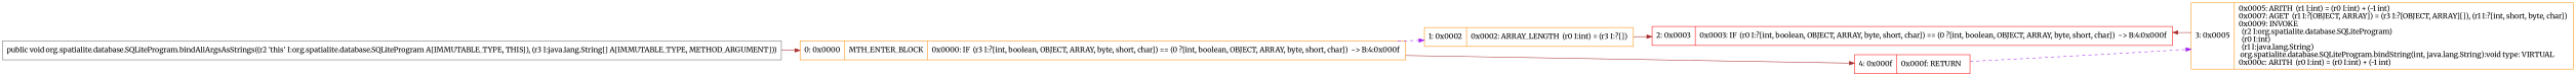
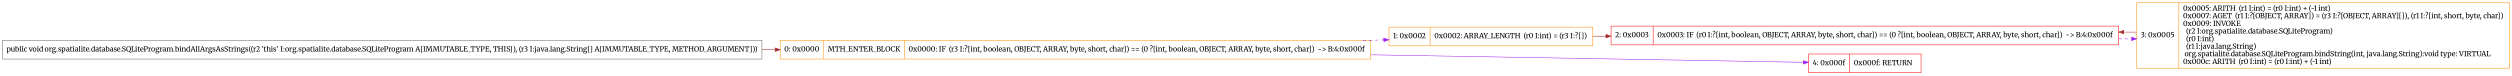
  digraph {
    fontname=Merriweather
    rankdir=LR
    node [color=darkorange fontname=Merriweather shape=record]
    edge [color=brown fontname=Merriweather]
    n1 [label="{0\:\ 0x0000|MTH_ENTER_BLOCK\l|0x0000: IF  (r3 I:?[int, boolean, OBJECT, ARRAY, byte, short, char]) == (0 ?[int, boolean, OBJECT, ARRAY, byte, short, char])  \-\> B:4:0x000f \l}"]
    n2 [label="{1\:\ 0x0002|0x0002: ARRAY_LENGTH  (r0 I:int) = (r3 I:?[]) \l}"]
    n3 [color=red label="{4\:\ 0x000f|0x000f: RETURN   \l}"]
    n4 [color=red label="{2\:\ 0x0003|0x0003: IF  (r0 I:?[int, boolean, OBJECT, ARRAY, byte, short, char]) == (0 ?[int, boolean, OBJECT, ARRAY, byte, short, char])  \-\> B:4:0x000f \l}"]
    n5 [label="{3\:\ 0x0005|0x0005: ARITH  (r1 I:int) = (r0 I:int) + (\-1 int) \l0x0007: AGET  (r1 I:?[OBJECT, ARRAY]) = (r3 I:?[OBJECT, ARRAY][]), (r1 I:?[int, short, byte, char]) \l0x0009: INVOKE  \l  (r2 I:org.spatialite.database.SQLiteProgram)\l  (r0 I:int)\l  (r1 I:java.lang.String)\l org.spatialite.database.SQLiteProgram.bindString(int, java.lang.String):void type: VIRTUAL \l0x000c: ARITH  (r0 I:int) = (r0 I:int) + (\-1 int) \l}"]
    n6 [color=gray40 label="{public void org.spatialite.database.SQLiteProgram.bindAllArgsAsStrings((r2 'this' I:org.spatialite.database.SQLiteProgram A[IMMUTABLE_TYPE, THIS]), (r3 I:java.lang.String[] A[IMMUTABLE_TYPE, METHOD_ARGUMENT])) }"]
    n1 -> n2 [color=purple style=dashed]
-   n1 -> n3
+   n1 -> n3 [color=purple]
    n2 -> n4
-   n3 -> n5 [color=purple style=dashed]
+   n4 -> n5 [color=purple style=dashed]
    n5 -> n4
    n6 -> n1
  }
